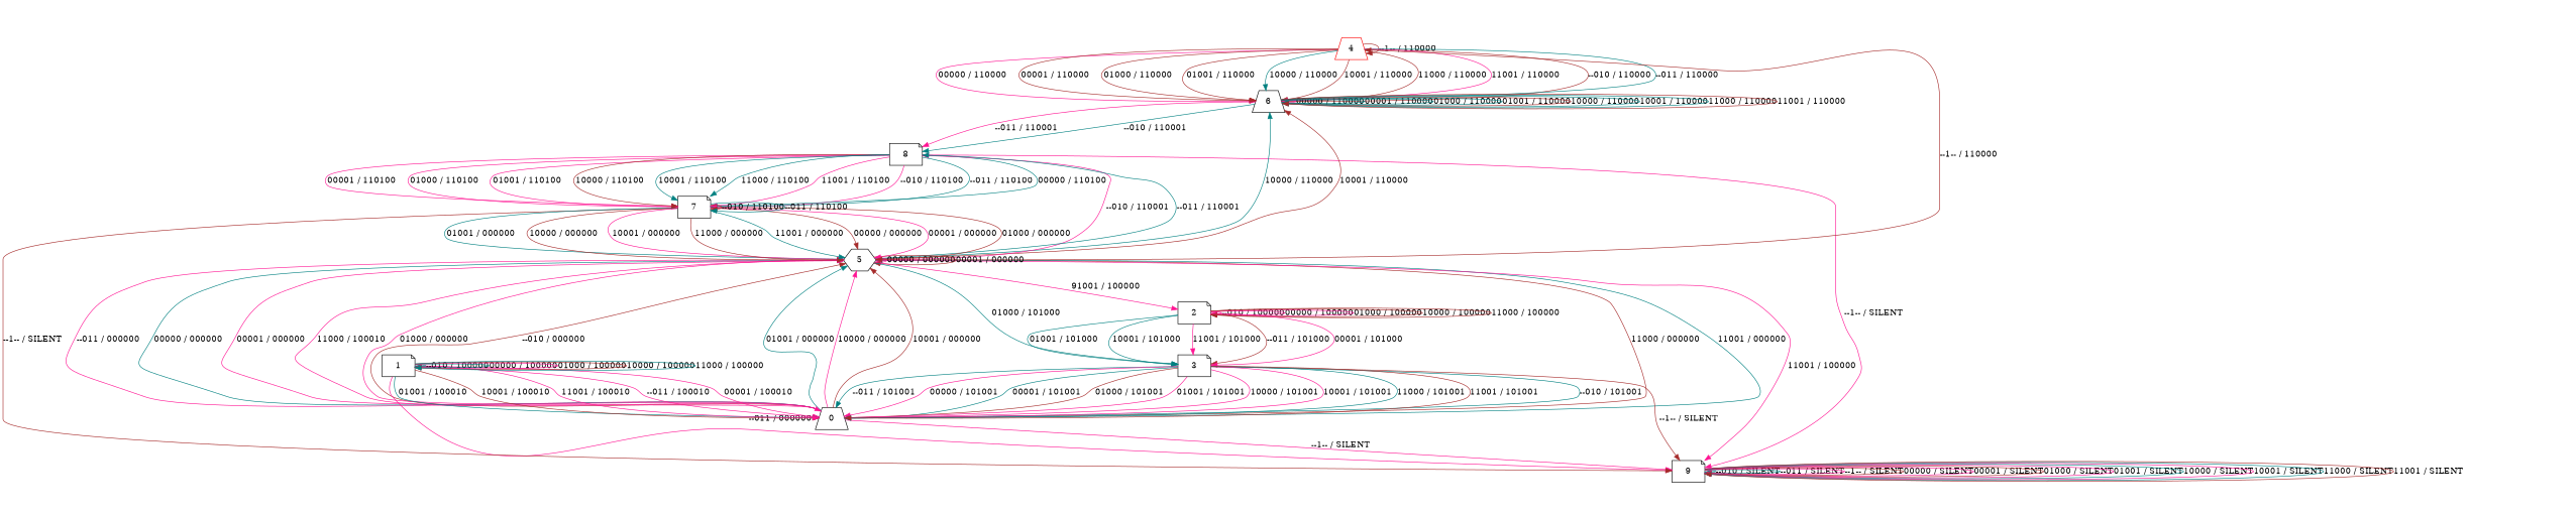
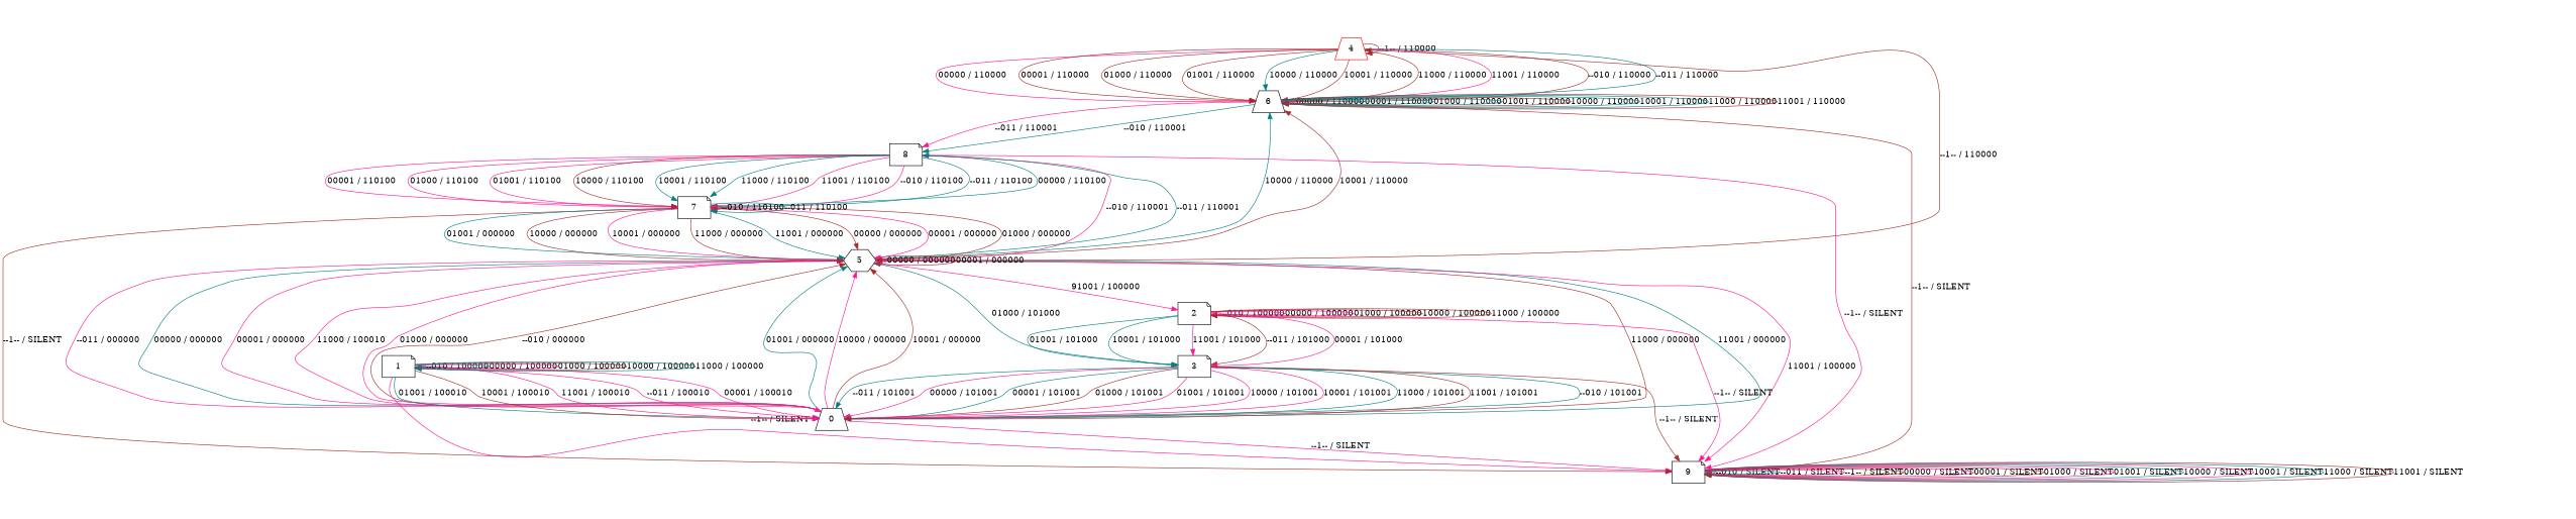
  digraph {
    node [shape=note]
    edge [color=deeppink]
    4 [color=red shape=trapezium]
    6 [shape=trapezium]
    9
    8
    0 [shape=trapezium]
    5 [shape=hexagon]
    2
    3
    1
    7
    4 -> 4 [color=brown label="--1-- / 110000"]
    4 -> 6 [color=brown label="--010 / 110000"]
    4 -> 6 [color=teal label="--011 / 110000"]
    4 -> 6 [label="00000 / 110000"]
    4 -> 6 [color=brown label="00001 / 110000"]
    4 -> 6 [color=brown label="01000 / 110000"]
    4 -> 6 [color=brown label="01001 / 110000"]
    4 -> 6 [color=teal label="10000 / 110000"]
    4 -> 6 [color=brown label="10001 / 110000"]
    4 -> 6 [color=brown label="11000 / 110000"]
    4 -> 6 [label="11001 / 110000"]
    6 -> 6 [label="00000 / 110000"]
    6 -> 6 [color=teal label="00001 / 110000"]
    6 -> 6 [color=teal label="01000 / 110000"]
    6 -> 6 [color=teal label="01001 / 110000"]
    6 -> 6 [color=brown label="10000 / 110000"]
    6 -> 6 [color=teal label="10001 / 110000"]
    6 -> 6 [color=teal label="11000 / 110000"]
    6 -> 6 [color=brown label="11001 / 110000"]
+   6 -> 9 [color=brown label="--1-- / SILENT"]
    6 -> 8 [color=teal label="--010 / 110001"]
    6 -> 8 [label="--011 / 110001"]
    9 -> 9 [color=teal label="--010 / SILENT"]
    9 -> 9 [color=teal label="--011 / SILENT"]
    9 -> 9 [label="--1-- / SILENT"]
    9 -> 9 [color=brown label="00000 / SILENT"]
    9 -> 9 [label="00001 / SILENT"]
    9 -> 9 [color=brown label="01000 / SILENT"]
    9 -> 9 [label="01001 / SILENT"]
    9 -> 9 [color=teal label="10000 / SILENT"]
    9 -> 9 [label="10001 / SILENT"]
    9 -> 9 [color=teal label="11000 / SILENT"]
    9 -> 9 [color=brown label="11001 / SILENT"]
    8 -> 9 [label="--1-- / SILENT"]
    8 -> 7 [label="--010 / 110100"]
    8 -> 7 [color=teal label="--011 / 110100"]
    8 -> 7 [color=teal label="00000 / 110100"]
    8 -> 7 [label="00001 / 110100"]
    8 -> 7 [label="01000 / 110100"]
    8 -> 7 [label="01001 / 110100"]
    8 -> 7 [color=brown label="10000 / 110100"]
    8 -> 7 [color=teal label="10001 / 110100"]
    8 -> 7 [color=teal label="11000 / 110100"]
    8 -> 7 [label="11001 / 110100"]
    0 -> 9 [label="--1-- / SILENT"]
    0 -> 5 [color=brown label="--010 / 000000"]
    0 -> 5 [label="--011 / 000000"]
    0 -> 5 [color=teal label="00000 / 000000"]
    0 -> 5 [label="00001 / 000000"]
    0 -> 5 [label="01000 / 000000"]
    0 -> 5 [color=teal label="01001 / 000000"]
    0 -> 5 [label="10000 / 000000"]
    0 -> 5 [color=brown label="10001 / 000000"]
    0 -> 5 [color=brown label="11000 / 000000"]
    0 -> 5 [color=teal label="11001 / 000000"]
    5 -> 4 [color=brown label="--1-- / 110000"]
    5 -> 6 [color=teal label="10000 / 110000"]
    5 -> 6 [color=brown label="10001 / 110000"]
    5 -> 9 [label="11001 / 100000"]
    5 -> 8 [label="--010 / 110001"]
    5 -> 8 [color=teal label="--011 / 110001"]
    5 -> 0 [label="11000 / 100010"]
    5 -> 5 [label="00000 / 000000"]
    5 -> 5 [color=brown label="00001 / 000000"]
    5 -> 2 [label="91001 / 100000"]
    5 -> 3 [color=teal label="01000 / 101000"]
+   2 -> 9 [label="--1-- / SILENT"]
    2 -> 2 [label="--010 / 100000"]
    2 -> 2 [label="00000 / 100000"]
    2 -> 2 [label="01000 / 100000"]
    2 -> 2 [color=brown label="10000 / 100000"]
    2 -> 2 [color=brown label="11000 / 100000"]
    2 -> 3 [color=brown label="--011 / 101000"]
    2 -> 3 [label="00001 / 101000"]
    2 -> 3 [color=teal label="01001 / 101000"]
    2 -> 3 [color=teal label="10001 / 101000"]
    2 -> 3 [label="11001 / 101000"]
    3 -> 9 [color=brown label="--1-- / SILENT"]
    3 -> 0 [color=teal label="--010 / 101001"]
    3 -> 0 [color=teal label="--011 / 101001"]
    3 -> 0 [label="00000 / 101001"]
    3 -> 0 [color=teal label="00001 / 101001"]
    3 -> 0 [color=brown label="01000 / 101001"]
    3 -> 0 [label="01001 / 101001"]
    3 -> 0 [label="10000 / 101001"]
    3 -> 0 [label="10001 / 101001"]
    3 -> 0 [color=teal label="11000 / 101001"]
    3 -> 0 [color=brown label="11001 / 101001"]
-   1 -> 9 [label="--011 / 000000"]
+   1 -> 9 [label="--1-- / SILENT"]
    1 -> 0 [label="--011 / 100010"]
    1 -> 0 [label="00001 / 100010"]
    1 -> 0 [color=teal label="01001 / 100010"]
    1 -> 0 [color=brown label="10001 / 100010"]
    1 -> 0 [label="11001 / 100010"]
    1 -> 1 [color=teal label="--010 / 100000"]
    1 -> 1 [color=teal label="00000 / 100000"]
    1 -> 1 [label="01000 / 100000"]
    1 -> 1 [color=brown label="10000 / 100000"]
    1 -> 1 [color=teal label="11000 / 100000"]
    7 -> 9 [color=brown label="--1-- / SILENT"]
    7 -> 5 [color=brown label="00000 / 000000"]
    7 -> 5 [label="00001 / 000000"]
    7 -> 5 [color=brown label="01000 / 000000"]
    7 -> 5 [color=teal label="01001 / 000000"]
    7 -> 5 [color=brown label="10000 / 000000"]
    7 -> 5 [label="10001 / 000000"]
    7 -> 5 [color=brown label="11000 / 000000"]
    7 -> 5 [color=teal label="11001 / 000000"]
    7 -> 7 [color=brown label="--010 / 110100"]
    7 -> 7 [color=teal label="--011 / 110100"]
  }
